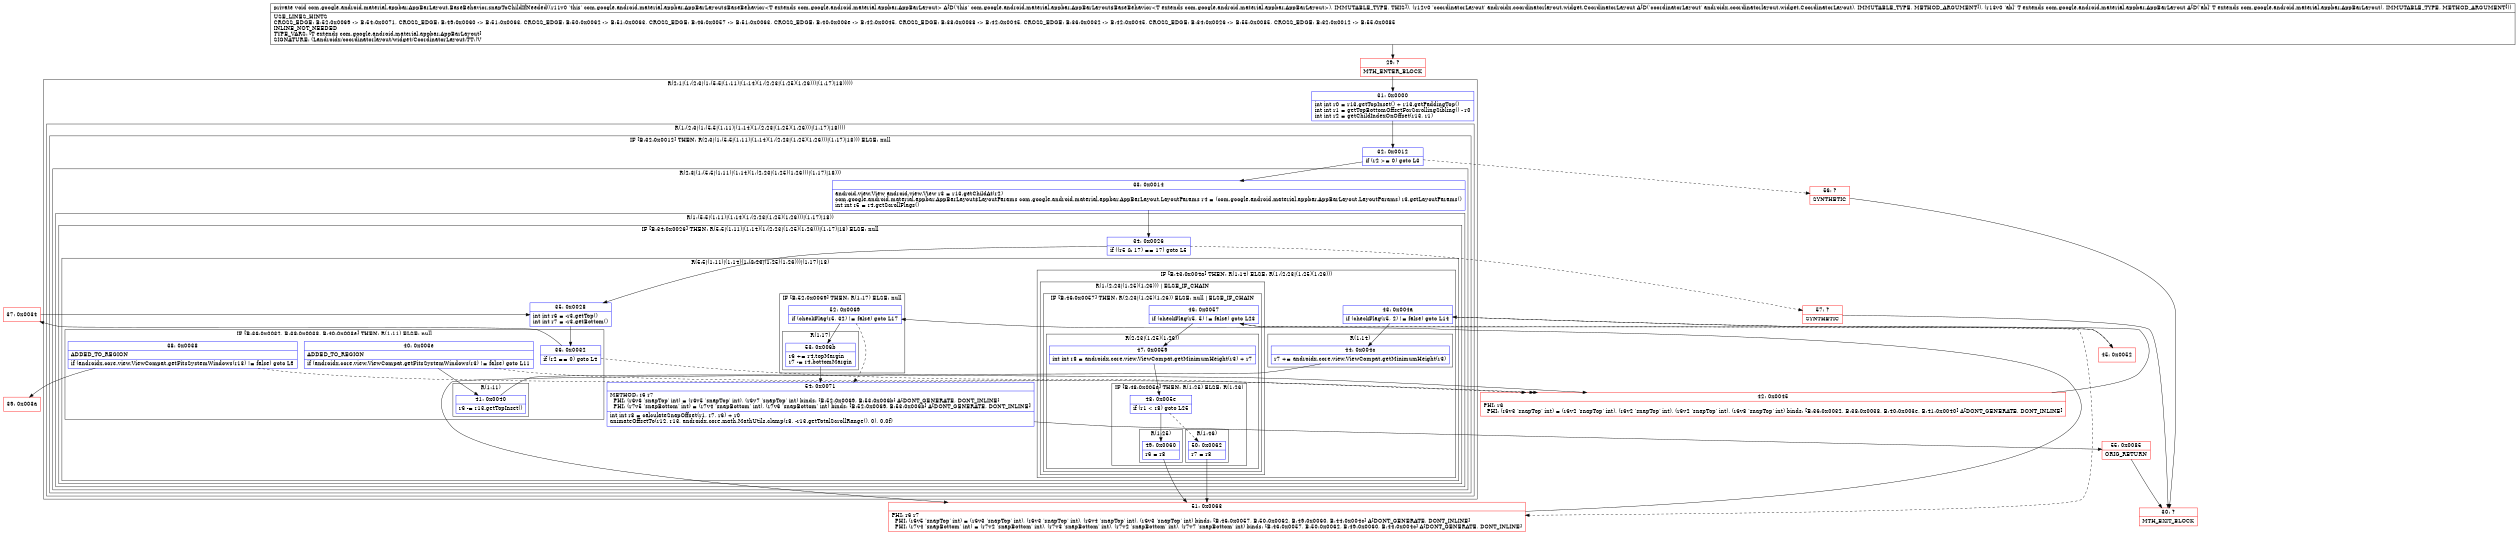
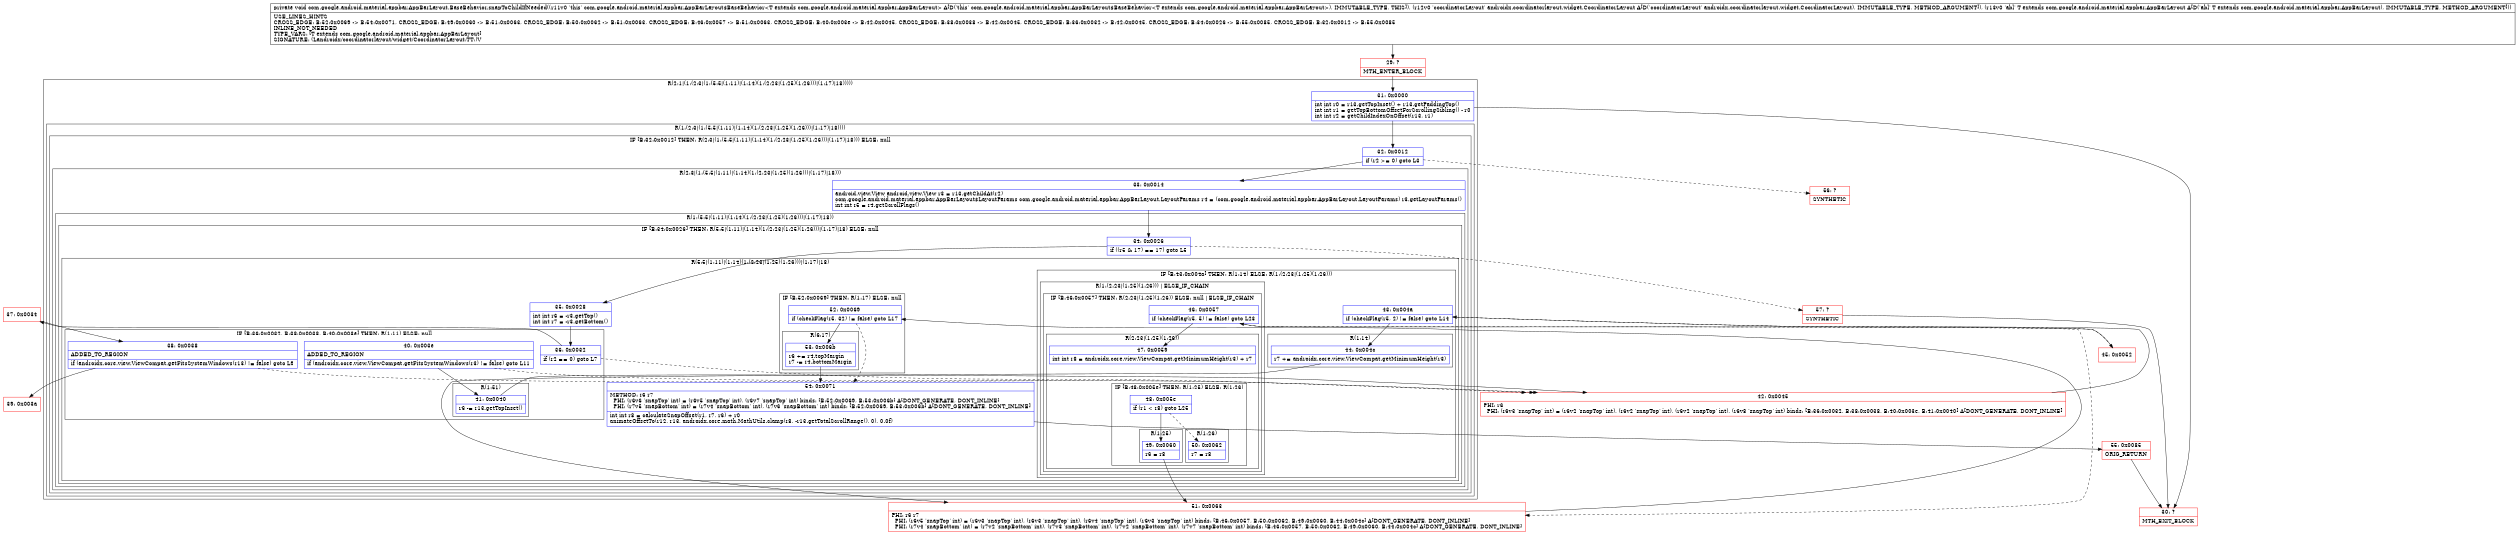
  digraph {
    node [color=blue shape=record]
    n1 [label="{41\:\ 0x0040|r6 \-= r13.getTopInset()\l}"]
-   n2 [label="{36\:\ 0x0032|if (r2 == 0) goto L4\l}"]
+   n2 [label="{36\:\ 0x0032|if (r2 == 0) goto L7\l}"]
    n3 [label="{38\:\ 0x0038|ADDED_TO_REGION\l|if (androidx.core.view.ViewCompat.getFitsSystemWindows(r13) != false) goto L9\l}"]
    n4 [label="{40\:\ 0x003e|ADDED_TO_REGION\l|if (androidx.core.view.ViewCompat.getFitsSystemWindows(r3) != false) goto L11\l}"]
    n5 [label="{44\:\ 0x004c|r7 += androidx.core.view.ViewCompat.getMinimumHeight(r3)\l}"]
    n6 [label="{49\:\ 0x0060|r6 = r8\l}"]
    n7 [label="{50\:\ 0x0062|r7 = r8\l}"]
    n8 [label="{48\:\ 0x005e|if (r1 \< r8) goto L25\l}"]
    n9 [label="{47\:\ 0x0059|int int r8 = androidx.core.view.ViewCompat.getMinimumHeight(r3) + r7\l}"]
    n10 [label="{46\:\ 0x0057|if (checkFlag(r5, 5) != false) goto L23\l}"]
    n11 [label="{43\:\ 0x004a|if (checkFlag(r5, 2) != false) goto L14\l}"]
    n12 [label="{53\:\ 0x006b|r6 += r4.topMargin\lr7 \-= r4.bottomMargin\l}"]
    n13 [label="{52\:\ 0x0069|if (checkFlag(r5, 32) != false) goto L17\l}"]
    n14 [label="{35\:\ 0x0028|int int r6 = \-r3.getTop()\lint int r7 = \-r3.getBottom()\l}"]
    n15 [label="{54\:\ 0x0071|METHOD: r6 r7 \l  PHI: (r6v6 'snapTop' int) = (r6v5 'snapTop' int), (r6v7 'snapTop' int) binds: [B:52:0x0069, B:53:0x006b] A[DONT_GENERATE, DONT_INLINE]\l  PHI: (r7v5 'snapBottom' int) = (r7v4 'snapBottom' int), (r7v6 'snapBottom' int) binds: [B:52:0x0069, B:53:0x006b] A[DONT_GENERATE, DONT_INLINE]\l|int int r8 = calculateSnapOffset(r1, r7, r6) + r0\lanimateOffsetTo(r12, r13, androidx.core.math.MathUtils.clamp(r8, \-r13.getTotalScrollRange(), 0), 0.0f)\l}"]
    n16 [label="{34\:\ 0x0026|if ((r5 & 17) == 17) goto L5\l}"]
    n17 [label="{33\:\ 0x0014|android.view.View android.view.View r3 = r13.getChildAt(r2)\lcom.google.android.material.appbar.AppBarLayout$LayoutParams com.google.android.material.appbar.AppBarLayout.LayoutParams r4 = (com.google.android.material.appbar.AppBarLayout.LayoutParams) r3.getLayoutParams()\lint int r5 = r4.getScrollFlags()\l}"]
    n18 [label="{32\:\ 0x0012|if (r2 \>= 0) goto L3\l}"]
    n19 [label="{31\:\ 0x0000|int int r0 = r13.getTopInset() + r13.getPaddingTop()\lint int r1 = getTopBottomOffsetForScrollingSibling() \- r0\lint int r2 = getChildIndexOnOffset(r13, r1)\l}"]
    n20 [color=red label="{42\:\ 0x0045|PHI: r6 \l  PHI: (r6v3 'snapTop' int) = (r6v2 'snapTop' int), (r6v2 'snapTop' int), (r6v2 'snapTop' int), (r6v8 'snapTop' int) binds: [B:36:0x0032, B:38:0x0038, B:40:0x003e, B:41:0x0040] A[DONT_GENERATE, DONT_INLINE]\l}"]
    n21 [color=red label="{37\:\ 0x0034}"]
    n22 [color=red label="{39\:\ 0x003a}"]
    n23 [color=red label="{51\:\ 0x0063|PHI: r6 r7 \l  PHI: (r6v5 'snapTop' int) = (r6v3 'snapTop' int), (r6v3 'snapTop' int), (r6v4 'snapTop' int), (r6v3 'snapTop' int) binds: [B:46:0x0057, B:50:0x0062, B:49:0x0060, B:44:0x004c] A[DONT_GENERATE, DONT_INLINE]\l  PHI: (r7v4 'snapBottom' int) = (r7v2 'snapBottom' int), (r7v3 'snapBottom' int), (r7v2 'snapBottom' int), (r7v7 'snapBottom' int) binds: [B:46:0x0057, B:50:0x0062, B:49:0x0060, B:44:0x004c] A[DONT_GENERATE, DONT_INLINE]\l}"]
    n24 [color=red label="{45\:\ 0x0052}"]
    n25 [color=red label="{55\:\ 0x0085|ORIG_RETURN\l}"]
    n26 [color=red label="{57\:\ ?|SYNTHETIC\l}"]
    n27 [color=red label="{56\:\ ?|SYNTHETIC\l}"]
    n28 [color=red label="{30\:\ ?|MTH_EXIT_BLOCK\l}"]
    n29 [color=red label="{29\:\ ?|MTH_ENTER_BLOCK\l}"]
    n30 [label="{private void com.google.android.material.appbar.AppBarLayout.BaseBehavior.snapToChildIfNeeded((r11v0 'this' com.google.android.material.appbar.AppBarLayout$BaseBehavior\<T extends com.google.android.material.appbar.AppBarLayout\> A[D('this' com.google.android.material.appbar.AppBarLayout$BaseBehavior\<T extends com.google.android.material.appbar.AppBarLayout\>), IMMUTABLE_TYPE, THIS]), (r12v0 'coordinatorLayout' androidx.coordinatorlayout.widget.CoordinatorLayout A[D('coordinatorLayout' androidx.coordinatorlayout.widget.CoordinatorLayout), IMMUTABLE_TYPE, METHOD_ARGUMENT]), (r13v0 'abl' T extends com.google.android.material.appbar.AppBarLayout A[D('abl' T extends com.google.android.material.appbar.AppBarLayout), IMMUTABLE_TYPE, METHOD_ARGUMENT]))  | USE_LINES_HINTS\lCROSS_EDGE: B:52:0x0069 \-\> B:54:0x0071, CROSS_EDGE: B:49:0x0060 \-\> B:51:0x0063, CROSS_EDGE: B:50:0x0062 \-\> B:51:0x0063, CROSS_EDGE: B:46:0x0057 \-\> B:51:0x0063, CROSS_EDGE: B:40:0x003e \-\> B:42:0x0045, CROSS_EDGE: B:38:0x0038 \-\> B:42:0x0045, CROSS_EDGE: B:36:0x0032 \-\> B:42:0x0045, CROSS_EDGE: B:34:0x0026 \-\> B:55:0x0085, CROSS_EDGE: B:32:0x0012 \-\> B:55:0x0085\lINLINE_NOT_NEEDED\lTYPE_VARS: [T extends com.google.android.material.appbar.AppBarLayout]\lSIGNATURE: (Landroidx\/coordinatorlayout\/widget\/CoordinatorLayout;TT;)V\l}" color=""]
    subgraph cluster_1 {
      label="R(2:1|(1:(2:3|(1:(5:5|(1:11)|(1:14)(1:(2:23|(1:25)(1:26)))|(1:17)|18)))))"
      n19
      subgraph cluster_2 {
        label="R(1:(2:3|(1:(5:5|(1:11)|(1:14)(1:(2:23|(1:25)(1:26)))|(1:17)|18))))"
        subgraph cluster_3 {
          label="IF [B:32:0x0012] THEN: R(2:3|(1:(5:5|(1:11)|(1:14)(1:(2:23|(1:25)(1:26)))|(1:17)|18))) ELSE: null"
          n18
          subgraph cluster_4 {
            label="R(2:3|(1:(5:5|(1:11)|(1:14)(1:(2:23|(1:25)(1:26)))|(1:17)|18)))"
            n17
            subgraph cluster_5 {
              label="R(1:(5:5|(1:11)|(1:14)(1:(2:23|(1:25)(1:26)))|(1:17)|18))"
              subgraph cluster_6 {
                label="IF [B:34:0x0026] THEN: R(5:5|(1:11)|(1:14)(1:(2:23|(1:25)(1:26)))|(1:17)|18) ELSE: null"
                n16
                subgraph cluster_7 {
                  label="R(5:5|(1:11)|(1:14)(1:(2:23|(1:25)(1:26)))|(1:17)|18)"
                  n14
                  n15
                  subgraph cluster_8 {
                    label="IF [B:36:0x0032, B:38:0x0038, B:40:0x003e] THEN: R(1:11) ELSE: null"
                    n2
                    n3
                    n4
                    subgraph cluster_9 {
-                     label="R(1:11)"
+                     label="R(1:51)"
                      n1
                    }
                  }
                  subgraph cluster_10 {
                    label="IF [B:43:0x004a] THEN: R(1:14) ELSE: R(1:(2:23|(1:25)(1:26)))"
                    n11
                    subgraph cluster_11 {
                      label="R(1:14)"
                      n5
                    }
                    subgraph cluster_12 {
                      label="R(1:(2:23|(1:25)(1:26))) | ELSE_IF_CHAIN\l"
                      subgraph cluster_13 {
                        label="IF [B:46:0x0057] THEN: R(2:23|(1:25)(1:26)) ELSE: null | ELSE_IF_CHAIN\l"
                        n10
                        subgraph cluster_14 {
                          label="R(2:23|(1:25)(1:26))"
                          n9
                          subgraph cluster_15 {
                            label="IF [B:48:0x005e] THEN: R(1:25) ELSE: R(1:26)"
                            n8
                            subgraph cluster_16 {
                              label="R(1:25)"
                              n6
                            }
                            subgraph cluster_17 {
-                             label="R(1:46)"
+                             label="R(1:26)"
                              n7
                            }
                          }
                        }
                      }
                    }
                  }
                  subgraph cluster_18 {
                    label="IF [B:52:0x0069] THEN: R(1:17) ELSE: null"
                    n13
                    subgraph cluster_19 {
-                     label="R(1:17)"
+                     label="R(6:17)"
                      n12
                    }
                  }
                }
              }
            }
          }
        }
      }
    }
    n1 -> n20
    n2 -> n20 [style=dashed]
    n2 -> n21
    n3 -> n20 [style=dashed]
    n3 -> n22
    n4 -> n1
    n4 -> n20 [style=dashed]
    n5 -> n23
    n6 -> n23
-   n7 -> n23
    n8 -> n6
    n8 -> n7 [style=dashed]
-   n9 -> n8
    n10 -> n9
    n10 -> n23 [style=dashed]
    n11 -> n5
    n11 -> n24 [style=dashed]
    n12 -> n15
    n13 -> n12
    n13 -> n15 [style=dashed]
    n14 -> n2
    n15 -> n25
    n16 -> n14
    n16 -> n26 [style=dashed]
    n17 -> n16
    n18 -> n17
    n18 -> n27 [style=dashed]
    n19 -> n18
    n20 -> n11
-   n21 -> n14
+   n21 -> n3
    n23 -> n13
    n24 -> n10
    n25 -> n28
    n26 -> n28
-   n27 -> n28
+   n19 -> n28
    n29 -> n19
    n30 -> n29
  }
